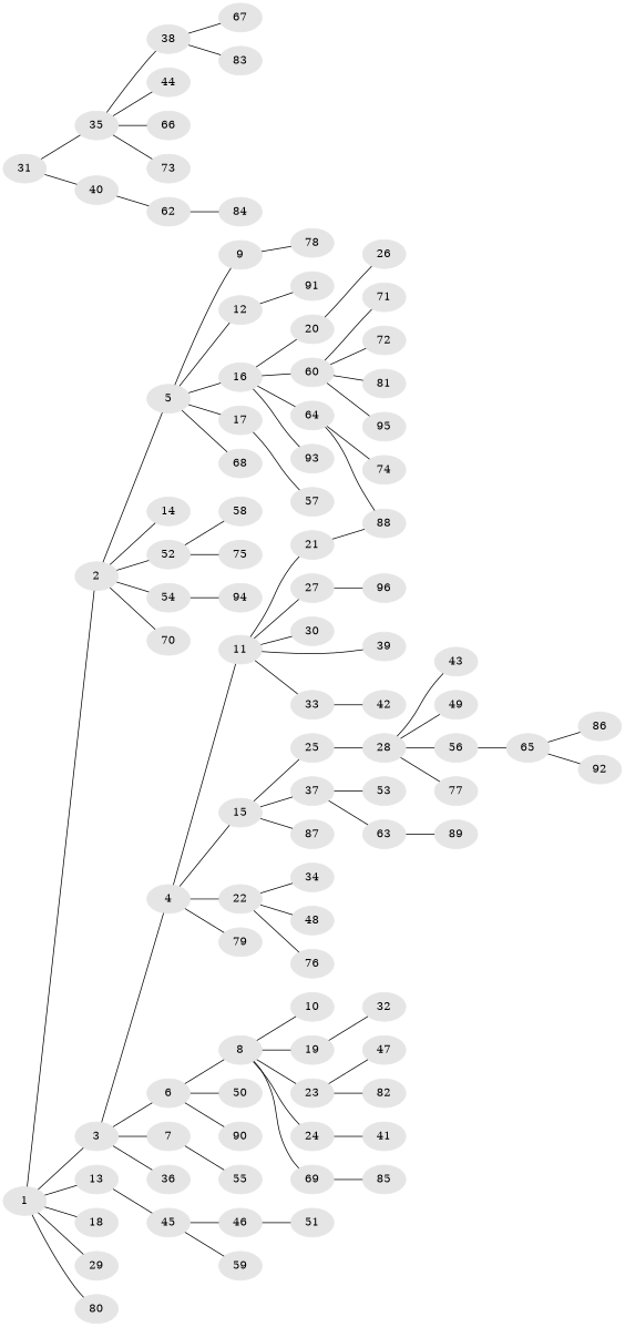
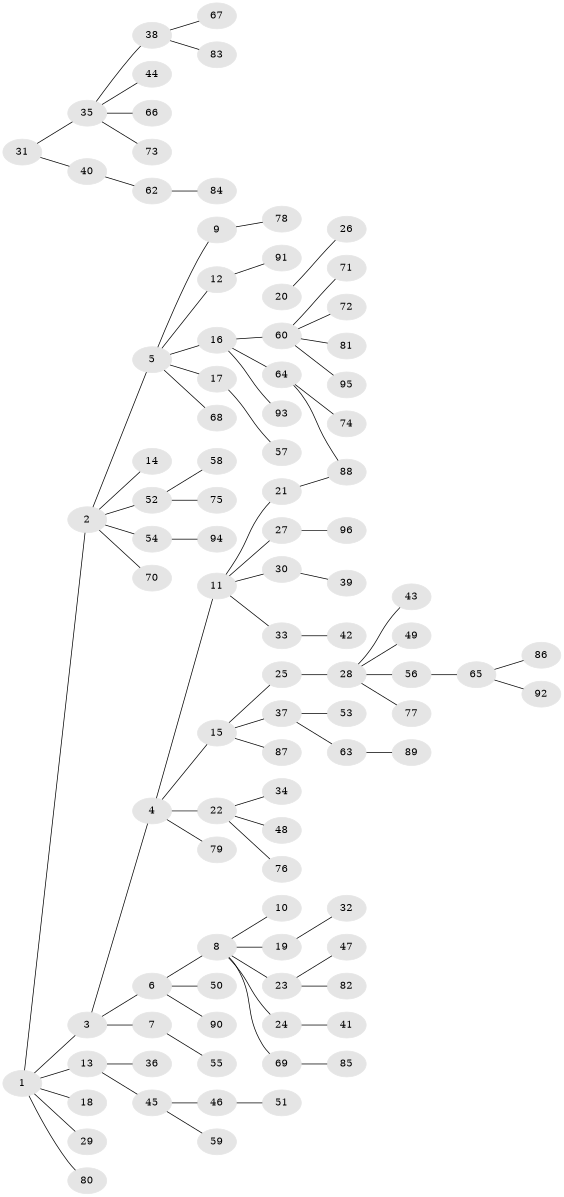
  graph {
    rankdir=LR
    node [color=gray90 style=filled]
    1
    2
    3
    13
    18
    29
    80
    5
    14
    52
    54
    70
    4
    6
    7
    36
    45
    9
    12
    16
    17
    68
    58
    75
    94
    11
    15
    22
    79
    8
    50
    90
    55
    21
    27
    30
    33
    39
    25
    37
    87
    34
    48
    76
    78
    91
    20
    60
    64
    93
    57
    10
    19
    23
    24
    69
    32
    47
    82
    41
    85
    88
    96
    42
    46
    59
    28
    53
    63
    26
    71
    72
    81
    95
    74
    31
    35
    40
    43
    49
    56
    77
    65
    38
    44
    66
    73
    62
    67
    83
    89
    84
    51
    86
    92
    1 -- 2
    1 -- 3
    1 -- 13
    1 -- 18
    1 -- 29
    1 -- 80
    2 -- 5
    2 -- 14
    2 -- 52
    2 -- 54
    2 -- 70
    3 -- 4
    3 -- 6
    3 -- 7
-   3 -- 36
+   13 -- 36
    13 -- 45
    5 -- 9
    5 -- 12
    5 -- 16
    5 -- 17
    5 -- 68
    52 -- 58
    52 -- 75
    54 -- 94
    4 -- 11
    4 -- 15
    4 -- 22
    4 -- 79
    6 -- 8
    6 -- 50
    6 -- 90
    7 -- 55
    45 -- 46
    45 -- 59
    9 -- 78
    12 -- 91
-   16 -- 20
    16 -- 60
    16 -- 64
    16 -- 93
    17 -- 57
    11 -- 21
    11 -- 27
    11 -- 30
    11 -- 33
-   11 -- 39
+   30 -- 39
    15 -- 25
    15 -- 37
    15 -- 87
    22 -- 34
    22 -- 48
    22 -- 76
    8 -- 10
    8 -- 19
    8 -- 23
    8 -- 24
    8 -- 69
    21 -- 88
    27 -- 96
    33 -- 42
    25 -- 28
    37 -- 53
    37 -- 63
    20 -- 26
    60 -- 71
    60 -- 72
    60 -- 81
    60 -- 95
    64 -- 88
    64 -- 74
    19 -- 32
    23 -- 47
    23 -- 82
    24 -- 41
    69 -- 85
    46 -- 51
    28 -- 43
    28 -- 49
    28 -- 56
    28 -- 77
    63 -- 89
    31 -- 35
    31 -- 40
    35 -- 38
    35 -- 44
    35 -- 66
    35 -- 73
    40 -- 62
    56 -- 65
    65 -- 86
    65 -- 92
    38 -- 67
    38 -- 83
    62 -- 84
  }
